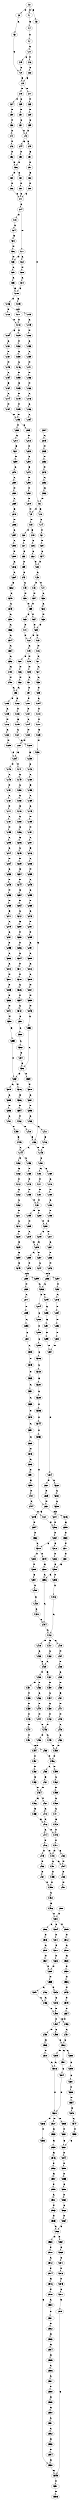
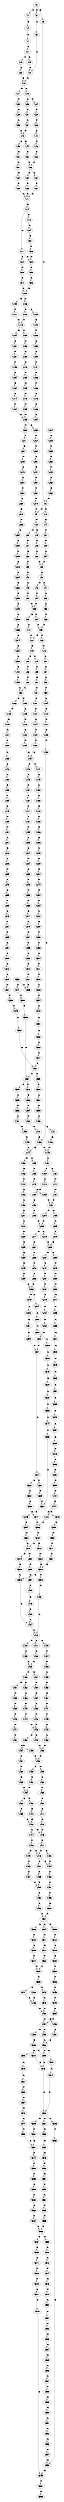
  strict digraph {
    S0
    S1
    S2
    S3
    S4
    S5
    S6
    S7
    S8
    S9
    S10
    S11
    S12
    S13
    S14
    S15
    S16
    S17
    S18
    S19
    S20
    S21
    S22
    S23
    S24
    S25
    S26
    S27
    S28
    S29
    S30
    S31
    S32
    S33
    S34
    S35
    S36
    S37
    S38
    S39
    S40
    S41
    S42
    S43
    S44
    S45
    S46
    S47
    S48
    S49
    S50
    S51
    S52
    S53
    S54
    S55
    S56
    S57
    S58
    S59
    S60
    S61
    S62
    S63
    S64
    S65
    S66
    S67
    S68
    S69
    S70
    S71
    S72
    S73
    S74
    S75
    S76
    S77
    S78
    S79
    S80
    S81
    S82
    S83
    S84
    S85
    S86
    S87
    S88
    S89
    S90
    S91
    S92
    S93
    S94
    S95
    S96
    S97
    S98
    S99
    S100
    S101
    S102
    S103
    S104
    S105
    S106
    S107
    S108
    S109
    S110
    S111
    S112
    S113
    S114
    S115
    S116
    S117
    S118
    S119
    S120
    S121
    S122
    S123
    S124
    S125
    S126
    S127
    S128
    S129
    S130
    S131
    S132
    S133
    S134
    S135
    S136
    S137
    S138
    S139
    S140
    S141
    S142
    S143
    S144
    S145
    S146
    S147
    S148
    S149
    S150
    S151
    S152
    S153
    S154
    S155
    S156
    S157
    S158
    S159
    S160
    S161
    S162
    S163
    S164
    S165
    S166
    S167
    S168
    S169
    S170
    S171
    S172
    S173
    S174
    S175
    S176
    S177
    S178
    S179
    S180
    S181
    S182
    S183
    S184
    S185
    S186
    S187
    S188
    S189
    S190
    S191
    S192
    S193
    S194
    S195
    S196
    S197
    S198
    S199
    S200
    S201
    S202
    S203
    S205
    S206
    S207
    S208
    S209
    S210
    S211
    S212
    S204
    S213
    S214
    S215
    S216
    S217
    S218
    S219
    S220
    S221
    S222
    S223
    S224
    S225
    S226
    S227
    S228
    S229
    S230
    S231
    S232
    S233
    S234
    S235
    S236
    S237
    S238
    S239
    S240
    S241
    S242
    S243
    S244
    S245
    S246
    S247
    S248
    S249
    S250
    S251
    S252
    S253
    S254
    S255
    S256
    S257
    S258
    S259
    S260
    S261
    S262
    S263
    S264
    S265
    S266
    S267
    S268
    S269
    S270
    S271
    S272
    S273
    S274
    S275
    S276
    S277
    S278
    S279
    S280
    S281
    S282
    S283
    S284
    S285
    S286
    S287
    S288
    S289
    S290
    S291
    S292
    S293
    S294
    S295
    S296
    S297
    S298
    S299
    S300
    S301
    S302
    S303
    S304
    S305
    S306
    S307
    S308
    S309
    S310
    S311
    S312
    S313
    S314
    S315
    S316
    S317
    S318
    S319
    S320
    S321
    S322
    S323
    S324
    S325
    S326
    S327
    S328
    S329
    S330
    S331
    S332
    S333
    S334
    S335
    S336
    S337
    S338
    S339
    S340
    S341
    S342
    S343
    S344
    S345
    S346
    S347
    S348
    S349
    S350
    S351
    S352
    S353
    S354
    S355
    S356
    S357
    S358
    S359
    S360
    S361
    S362
    S363
    S364
    S365
    S366
    S367
    S368
    S369
    S370
    S371
    S372
    S373
    S374
    S375
    S376
    S377
    S378
    S379
    S380
    S381
    S382
    S383
    S384
    S385
    S386
    S387
    S388
    S389
    S390
    S391
    S392
    S393
    S394
    S395
    S396
    S397
    S398
    S399
    S400
    S401
    S402
    S403
    S404
    S405
    S406
    S407
    S408
    S409
    S410
    S411
    S412
    S413
    S414
    S415
    S416
    S417
    S418
    S419
    S420
    S421
    S422
    S423
    S424
    S425
    S426
    S427
    S428
    S429
    S430
    S431
    S432
    S433
    S434
    S435
    S436
    S437
    S438
    S439
    S440
    S441
    S442
    S443
    S444
    S445
    S446
    S447
    S448
    S449
    S450
    S451
    S452
    S453
    S454
    S455
    S456
    S457
    S458
    S459
    S460
    S461
    S462
    S463
    S464
    S465
    S466
    S467
    S468
    S469
    S470
    S471
    S472
    S473
    S474
    S475
    S476
    S477
    S478
    S479
    S480
    S481
    S484
    S483
    S485
    S482
    S486
    S487
    S488
    S489
    S490
    S491
    S492
    S493
    S494
+   S495
    S496
    S497
    S498
    S499
    S500
    S501
    S502
    S503
    S504
    S505
    S506
    S507
    S508
    S509
    S510
    S511
    S512
    S513
    S514
    S515
    S516
    S517
    S518
    S519
    S520
    S521
    S522
    S523
    S524
    S525
    S526
    S527
    S528
    S529
    S530
    S531
    S532
    S533
    S534
    S535
    S536
    S537
    S538
    S539
    S540
    S541
    S542
    S543
    S544
    S545
    S546
    S547
    S548
    S549
    S550
    S551
    S552
    S553
    S554
    S555
    S556
    S557
    S558
    S559
    S560
    S561
    S562
    S563
    S564
    S565
    S566
    S567
    S568
    S569
    S570
    S571
    S572
    S573
    S574
    S575
    S576
    S577
    S578
    S579
    S580
    S581
    S582
    S583
    S584
    S585
    S586
    S587
    S588
    S589
    S590
    S591
    S592
    S593
    S594
    S0 -> S1 [label=A]
    S0 -> S2 [label=T]
    S0 -> S3 [label=G]
    S1 -> S4 [label=G]
    S2 -> S5 [label=C]
    S3 -> S6 [label=A]
    S4 -> S7 [label=T]
    S5 -> S8 [label=C]
    S6 -> S9 [label=A]
    S6 -> S10 [label=G]
    S7 -> S11 [label=C]
    S8 -> S12 [label=G]
    S9 -> S13 [label=A]
    S10 -> S14 [label=G]
    S11 -> S15 [label=C]
    S11 -> S16 [label=A]
    S12 -> S17 [label=T]
    S12 -> S18 [label=A]
    S13 -> S19 [label=G]
    S13 -> S20 [label=T]
    S14 -> S21 [label=T]
    S15 -> S8 [label=C]
    S16 -> S22 [label=C]
    S17 -> S23 [label=A]
    S18 -> S24 [label=T]
    S18 -> S25 [label=C]
    S19 -> S26 [label=C]
    S20 -> S27 [label=T]
    S21 -> S28 [label=A]
    S22 -> S12 [label=G]
    S23 -> S29 [label=A]
    S24 -> S30 [label=T]
    S25 -> S31 [label=T]
    S26 -> S32 [label=C]
    S27 -> S33 [label=G]
    S28 -> S34 [label=C]
    S29 -> S35 [label=C]
    S30 -> S36 [label=T]
    S31 -> S37 [label=C]
    S32 -> S38 [label=T]
    S33 -> S39 [label=A]
    S34 -> S38 [label=T]
    S35 -> S40 [label=T]
    S36 -> S41 [label=T]
    S37 -> S40 [label=T]
    S38 -> S42 [label=C]
    S39 -> S43 [label=C]
    S40 -> S44 [label=G]
    S40 -> S45 [label=C]
    S41 -> S46 [label=A]
    S42 -> S47 [label=T]
    S42 -> S48 [label=A]
    S43 -> S49 [label=C]
    S44 -> S50 [label=T]
    S45 -> S51 [label=G]
    S46 -> S52 [label=T]
    S47 -> S53 [label=C]
    S48 -> S54 [label=A]
    S49 -> S55 [label=A]
    S50 -> S56 [label=T]
    S51 -> S57 [label=T]
    S52 -> S56 [label=T]
    S53 -> S58 [label=C]
    S54 -> S59 [label=A]
    S55 -> S59 [label=A]
    S56 -> S60 [label=T]
    S56 -> S61 [label=C]
    S57 -> S62 [label=G]
    S58 -> S63 [label=A]
    S59 -> S64 [label=A]
    S59 -> S65 [label=G]
    S60 -> S66 [label=T]
    S61 -> S67 [label=T]
    S62 -> S68 [label=T]
    S63 -> S69 [label=T]
    S64 -> S69 [label=T]
    S65 -> S70 [label=T]
    S66 -> S71 [label=C]
    S67 -> S71 [label=C]
    S68 -> S71 [label=C]
    S69 -> S72 [label=T]
    S69 -> S73 [label=A]
    S70 -> S72 [label=T]
    S71 -> S74 [label=G]
    S72 -> S75 [label=G]
    S73 -> S76 [label=A]
    S74 -> S77 [label=A]
    S74 -> S78 [label=A]
    S75 -> S79 [label=A]
    S75 -> S80 [label=T]
    S76 -> S81 [label=G]
    S77 -> S82 [label=C]
    S77 -> S83 [label=A]
    S78 -> S84 [label=C]
    S79 -> S85 [label=A]
    S80 -> S86 [label=A]
    S81 -> S87 [label=C]
    S82 -> S88 [label=A]
    S83 -> S89 [label=C]
    S84 -> S90 [label=G]
    S85 -> S91 [label=G]
    S86 -> S92 [label=A]
    S87 -> S93 [label=C]
    S88 -> S94 [label=C]
    S89 -> S95 [label=C]
    S90 -> S96 [label=A]
    S91 -> S97 [label=T]
    S92 -> S98 [label=C]
    S93 -> S99 [label=A]
    S94 -> S100 [label=G]
    S95 -> S100 [label=G]
    S96 -> S83 [label=A]
    S97 -> S101 [label=T]
    S98 -> S102 [label=G]
    S98 -> S103 [label=T]
    S99 -> S104 [label=C]
    S100 -> S105 [label=G]
    S100 -> S106 [label=A]
    S101 -> S107 [label=T]
    S102 -> S108 [label=A]
    S103 -> S109 [label=C]
    S104 -> S110 [label=T]
    S105 -> S111 [label=T]
    S106 -> S112 [label=T]
    S106 -> S113 [label=C]
    S107 -> S114 [label=C]
    S108 -> S115 [label=G]
    S109 -> S116 [label=A]
    S110 -> S117 [label=A]
    S111 -> S118 [label=A]
    S112 -> S118 [label=A]
    S113 -> S119 [label=G]
    S114 -> S120 [label=A]
    S115 -> S121 [label=C]
    S116 -> S122 [label=G]
    S117 -> S123 [label=G]
    S118 -> S124 [label=G]
    S118 -> S125 [label=A]
    S119 -> S126 [label=A]
    S120 -> S127 [label=A]
    S121 -> S128 [label=C]
    S122 -> S129 [label=A]
    S123 -> S130 [label=A]
    S124 -> S131 [label=C]
    S125 -> S132 [label=A]
    S126 -> S133 [label=C]
    S127 -> S134 [label=G]
    S128 -> S135 [label=G]
    S129 -> S134 [label=G]
    S130 -> S136 [label=G]
    S131 -> S137 [label=T]
    S132 -> S138 [label=C]
    S133 -> S139 [label=G]
    S134 -> S140 [label=T]
    S134 -> S141 [label=A]
    S135 -> S142 [label=C]
    S136 -> S143 [label=A]
    S136 -> S144 [label=G]
    S137 -> S145 [label=A]
    S138 -> S146 [label=C]
    S139 -> S147 [label=A]
    S140 -> S148 [label=G]
    S141 -> S149 [label=C]
    S142 -> S150 [label=C]
    S143 -> S151 [label=C]
    S144 -> S152 [label=G]
    S144 -> S153 [label=C]
    S145 -> S154 [label=C]
    S146 -> S155 [label=T]
    S147 -> S156 [label=A]
    S148 -> S157 [label=T]
    S149 -> S158 [label=C]
    S150 -> S159 [label=G]
    S151 -> S160 [label=C]
    S151 -> S161 [label=G]
    S152 -> S162 [label=G]
    S153 -> S163 [label=T]
    S154 -> S164 [label=G]
    S155 -> S165 [label=G]
    S156 -> S166 [label=A]
    S157 -> S167 [label=C]
    S158 -> S168 [label=C]
    S159 -> S169 [label=C]
    S160 -> S170 [label=C]
    S161 -> S171 [label=A]
    S162 -> S172 [label=T]
    S163 -> S173 [label=T]
    S164 -> S174 [label=G]
    S165 -> S175 [label=A]
    S166 -> S176 [label=G]
    S167 -> S177 [label=T]
    S168 -> S178 [label=G]
    S169 -> S179 [label=C]
    S170 -> S180 [label=A]
    S171 -> S181 [label=A]
    S172 -> S182 [label=C]
    S173 -> S183 [label=A]
    S174 -> S184 [label=A]
    S175 -> S185 [label=A]
    S176 -> S186 [label=C]
    S177 -> S187 [label=C]
    S178 -> S188 [label=C]
    S179 -> S189 [label=A]
    S180 -> S190 [label=C]
    S181 -> S191 [label=T]
    S182 -> S192 [label=C]
    S183 -> S191 [label=T]
    S184 -> S193 [label=A]
    S185 -> S193 [label=A]
    S186 -> S194 [label=C]
    S187 -> S195 [label=A]
    S188 -> S196 [label=G]
    S189 -> S197 [label=A]
    S190 -> S198 [label=T]
    S191 -> S199 [label=A]
    S191 -> S200 [label=T]
    S192 -> S201 [label=A]
    S193 -> S202 [label=A]
    S193 -> S203 [label=C]
    S195 -> S205 [label=C]
    S196 -> S206 [label=G]
    S197 -> S207 [label=C]
    S198 -> S208 [label=T]
    S199 -> S209 [label=A]
    S200 -> S208 [label=T]
    S201 -> S210 [label=C]
    S202 -> S211 [label=C]
    S203 -> S212 [label=T]
    S205 -> S214 [label=C]
    S206 -> S215 [label=C]
    S207 -> S216 [label=G]
    S208 -> S217 [label=A]
    S208 -> S218 [label=C]
    S209 -> S219 [label=C]
    S210 -> S220 [label=A]
    S211 -> S221 [label=G]
    S212 -> S222 [label=T]
    S204 -> S213 [label=C]
    S213 -> S223 [label=A]
    S214 -> S224 [label=A]
    S215 -> S225 [label=A]
    S216 -> S226 [label=C]
    S217 -> S227 [label=C]
    S218 -> S228 [label=G]
    S219 -> S228 [label=G]
    S220 -> S229 [label=G]
    S221 -> S230 [label=A]
    S222 -> S231 [label=C]
    S223 -> S232 [label=T]
    S224 -> S233 [label=C]
    S225 -> S234 [label=G]
    S226 -> S235 [label=A]
    S227 -> S236 [label=T]
    S228 -> S237 [label=A]
    S228 -> S238 [label=C]
    S229 -> S239 [label=G]
    S230 -> S240 [label=C]
    S231 -> S241 [label=G]
    S232 -> S242 [label=T]
    S233 -> S243 [label=T]
    S234 -> S244 [label=T]
    S235 -> S245 [label=C]
    S236 -> S246 [label=A]
    S237 -> S247 [label=C]
    S238 -> S248 [label=T]
    S239 -> S249 [label=G]
    S240 -> S250 [label=C]
    S241 -> S251 [label=T]
    S242 -> S252 [label=C]
    S243 -> S253 [label=A]
    S244 -> S254 [label=G]
    S245 -> S255 [label=C]
    S246 -> S256 [label=C]
    S247 -> S257 [label=A]
    S248 -> S258 [label=C]
    S249 -> S259 [label=C]
    S250 -> S260 [label=A]
    S251 -> S261 [label=A]
    S252 -> S262 [label=G]
    S253 -> S263 [label=A]
    S254 -> S264 [label=T]
    S255 -> S265 [label=T]
    S256 -> S266 [label=C]
    S257 -> S267 [label=A]
    S258 -> S268 [label=A]
    S259 -> S266 [label=C]
    S260 -> S269 [label=C]
    S261 -> S270 [label=A]
    S262 -> S6 [label=A]
    S263 -> S271 [label=G]
    S264 -> S272 [label=C]
    S265 -> S273 [label=C]
    S266 -> S274 [label=G]
    S266 -> S275 [label=T]
    S267 -> S276 [label=C]
    S268 -> S277 [label=G]
    S269 -> S278 [label=G]
    S270 -> S9 [label=A]
    S271 -> S279 [label=G]
    S272 -> S280 [label=G]
    S273 -> S281 [label=T]
    S274 -> S282 [label=C]
    S275 -> S283 [label=C]
    S276 -> S284 [label=T]
    S277 -> S285 [label=T]
    S278 -> S286 [label=A]
    S279 -> S287 [label=C]
    S280 -> S288 [label=A]
    S281 -> S289 [label=T]
    S282 -> S290 [label=A]
    S283 -> S291 [label=G]
    S284 -> S292 [label=A]
    S285 -> S293 [label=C]
    S286 -> S294 [label=C]
    S287 -> S295 [label=T]
    S288 -> S296 [label=A]
    S289 -> S297 [label=C]
    S290 -> S298 [label=C]
    S291 -> S299 [label=T]
    S292 -> S300 [label=T]
    S293 -> S301 [label=G]
    S294 -> S302 [label=C]
    S295 -> S303 [label=C]
    S296 -> S304 [label=C]
    S297 -> S305 [label=C]
    S298 -> S306 [label=C]
    S299 -> S307 [label=T]
    S300 -> S307 [label=T]
    S301 -> S308 [label=G]
    S302 -> S309 [label=T]
    S303 -> S310 [label=C]
    S304 -> S311 [label=A]
    S305 -> S312 [label=G]
    S306 -> S313 [label=C]
    S307 -> S314 [label=T]
    S308 -> S315 [label=T]
    S309 -> S316 [label=G]
    S310 -> S317 [label=A]
    S311 -> S318 [label=A]
    S312 -> S319 [label=C]
    S313 -> S320 [label=G]
    S314 -> S321 [label=T]
    S314 -> S322 [label=C]
    S315 -> S323 [label=T]
    S316 -> S324 [label=C]
    S317 -> S325 [label=T]
    S318 -> S326 [label=C]
    S319 -> S327 [label=A]
    S320 -> S328 [label=C]
    S321 -> S329 [label=T]
    S322 -> S330 [label=C]
    S323 -> S331 [label=C]
    S324 -> S332 [label=G]
-   S325 -> S333 [label=T]
+   S333 -> S325 [label=T]
    S326 -> S334 [label=A]
    S327 -> S335 [label=A]
    S328 -> S336 [label=A]
    S329 -> S337 [label=A]
    S330 -> S338 [label=C]
    S331 -> S339 [label=C]
    S332 -> S340 [label=G]
    S333 -> S341 [label=A]
    S334 -> S342 [label=C]
    S335 -> S343 [label=A]
    S336 -> S344 [label=A]
    S337 -> S345 [label=G]
    S337 -> S346 [label=A]
    S338 -> S347 [label=A]
    S339 -> S348 [label=T]
    S340 -> S349 [label=C]
    S341 -> S350 [label=A]
    S342 -> S351 [label=C]
    S343 -> S352 [label=C]
    S344 -> S353 [label=T]
    S345 -> S354 [label=T]
    S346 -> S355 [label=G]
    S347 -> S356 [label=A]
    S348 -> S357 [label=C]
    S349 -> S358 [label=C]
    S350 -> S359 [label=G]
    S351 -> S360 [label=C]
    S352 -> S361 [label=G]
    S353 -> S337 [label=A]
    S354 -> S362 [label=A]
    S355 -> S363 [label=A]
    S356 -> S364 [label=A]
    S357 -> S365 [label=G]
    S358 -> S366 [label=C]
    S359 -> S367 [label=T]
    S360 -> S368 [label=C]
    S361 -> S367 [label=T]
    S361 -> S369 [label=A]
    S362 -> S370 [label=C]
    S363 -> S371 [label=A]
    S364 -> S370 [label=C]
    S364 -> S372 [label=G]
    S365 -> S373 [label=A]
    S366 -> S374 [label=C]
    S367 -> S375 [label=C]
    S367 -> S376 [label=A]
    S368 -> S377 [label=C]
    S369 -> S378 [label=T]
    S370 -> S379 [label=T]
    S370 -> S380 [label=A]
    S371 -> S381 [label=A]
    S372 -> S382 [label=A]
    S373 -> S383 [label=C]
    S374 -> S384 [label=C]
    S375 -> S385 [label=C]
    S376 -> S386 [label=G]
    S377 -> S361 [label=G]
    S378 -> S387 [label=C]
    S379 -> S388 [label=G]
    S380 -> S389 [label=A]
    S381 -> S390 [label=G]
    S382 -> S390 [label=G]
    S383 -> S391 [label=T]
    S384 -> S392 [label=C]
    S385 -> S393 [label=A]
    S386 -> S394 [label=T]
    S387 -> S395 [label=T]
    S388 -> S396 [label=C]
    S389 -> S397 [label=G]
    S390 -> S396 [label=C]
    S390 -> S398 [label=A]
    S391 -> S399 [label=G]
    S392 -> S400 [label=G]
    S393 -> S401 [label=C]
    S394 -> S402 [label=A]
    S395 -> S403 [label=C]
    S396 -> S404 [label=C]
    S397 -> S405 [label=C]
    S398 -> S406 [label=C]
    S399 -> S407 [label=T]
    S400 -> S408 [label=A]
    S401 -> S409 [label=T]
    S402 -> S410 [label=A]
    S403 -> S411 [label=C]
    S404 -> S412 [label=C]
    S405 -> S413 [label=G]
    S406 -> S412 [label=C]
    S407 -> S414 [label=G]
    S408 -> S98 [label=C]
    S409 -> S415 [label=G]
    S410 -> S136 [label=G]
    S411 -> S416 [label=G]
    S412 -> S417 [label=G]
    S412 -> S418 [label=T]
    S412 -> S419 [label=C]
    S413 -> S420 [label=C]
    S414 -> S421 [label=A]
    S415 -> S144 [label=G]
    S416 -> S143 [label=A]
    S417 -> S422 [label=C]
    S418 -> S423 [label=C]
    S419 -> S424 [label=A]
    S420 -> S404 [label=C]
    S421 -> S356 [label=A]
    S422 -> S425 [label=C]
    S423 -> S425 [label=C]
    S424 -> S426 [label=T]
    S425 -> S427 [label=G]
    S425 -> S428 [label=A]
    S426 -> S429 [label=C]
    S427 -> S430 [label=A]
    S428 -> S431 [label=A]
    S428 -> S432 [label=T]
    S429 -> S433 [label=A]
    S430 -> S434 [label=C]
    S431 -> S435 [label=A]
    S432 -> S436 [label=C]
    S433 -> S437 [label=G]
    S434 -> S438 [label=C]
    S435 -> S439 [label=T]
    S436 -> S440 [label=T]
    S437 -> S441 [label=A]
    S438 -> S442 [label=A]
    S439 -> S443 [label=T]
    S440 -> S444 [label=A]
    S441 -> S445 [label=A]
    S442 -> S446 [label=T]
    S443 -> S447 [label=A]
    S444 -> S446 [label=T]
    S445 -> S448 [label=C]
    S446 -> S449 [label=C]
    S446 -> S450 [label=T]
    S447 -> S451 [label=T]
    S448 -> S452 [label=C]
    S449 -> S453 [label=A]
    S450 -> S454 [label=T]
    S451 -> S455 [label=A]
    S452 -> S453 [label=A]
    S453 -> S456 [label=T]
    S454 -> S457 [label=T]
    S455 -> S456 [label=T]
    S456 -> S458 [label=C]
    S456 -> S459 [label=A]
    S457 -> S460 [label=T]
    S458 -> S461 [label=G]
    S459 -> S462 [label=C]
    S460 -> S463 [label=G]
    S461 -> S464 [label=A]
    S462 -> S465 [label=T]
    S463 -> S464 [label=A]
    S464 -> S466 [label=G]
    S464 -> S467 [label=A]
    S465 -> S468 [label=C]
    S466 -> S469 [label=G]
    S467 -> S470 [label=G]
    S468 -> S471 [label=C]
    S469 -> S472 [label=G]
    S470 -> S472 [label=G]
    S471 -> S473 [label=G]
    S472 -> S474 [label=C]
    S472 -> S475 [label=A]
    S473 -> S475 [label=A]
    S474 -> S476 [label=T]
    S475 -> S477 [label=T]
    S476 -> S478 [label=A]
    S476 -> S479 [label=T]
    S477 -> S478 [label=A]
    S477 -> S480 [label=G]
    S478 -> S481 [label=C]
    S478 -> S484 [label=C]
    S479 -> S483 [label=T]
    S480 -> S484 [label=A]
    S481 -> S485 [label=T]
    S484 -> S488 [label=T]
    S483 -> S487 [label=T]
    S485 -> S489 [label=T]
    S482 -> S486 [label=C]
    S486 -> S490 [label=T]
    S487 -> S489 [label=T]
    S488 -> S491 [label=A]
    S489 -> S492 [label=C]
    S490 -> S493 [label=G]
    S490 -> S494 [label=A]
+   S491 -> S495 [label=T]
    S492 -> S496 [label=G]
    S493 -> S497 [label=C]
    S494 -> S498 [label=A]
    S494 -> S499 [label=C]
+   S495 -> S500 [label=G]
    S496 -> S501 [label=A]
    S497 -> S502 [label=C]
    S498 -> S503 [label=G]
    S499 -> S502 [label=C]
    S500 -> S501 [label=A]
    S501 -> S504 [label=C]
    S501 -> S505 [label=T]
    S501 -> S506 [label=C]
    S502 -> S507 [label=G]
    S502 -> S508 [label=C]
    S502 -> S509 [label=T]
    S503 -> S510 [label=T]
    S504 -> S511 [label=A]
    S505 -> S512 [label=A]
    S506 -> S513 [label=T]
    S507 -> S514 [label=C]
    S508 -> S515 [label=C]
    S509 -> S516 [label=C]
    S510 -> S516 [label=C]
    S511 -> S517 [label=G]
    S512 -> S518 [label=C]
    S513 -> S519 [label=C]
    S514 -> S520 [label=T]
    S515 -> S521 [label=C]
    S516 -> S520 [label=T]
    S517 -> S522 [label=A]
    S518 -> S523 [label=G]
    S519 -> S524 [label=A]
    S520 -> S525 [label=T]
    S520 -> S526 [label=T]
    S520 -> S527 [label=A]
    S521 -> S528 [label=A]
    S522 -> S529 [label=A]
    S523 -> S530 [label=T]
    S524 -> S529 [label=A]
    S525 -> S531 [label=A]
    S526 -> S532 [label=A]
    S527 -> S533 [label=G]
    S528 -> S534 [label=A]
    S529 -> S535 [label=A]
    S530 -> S536 [label=A]
    S531 -> S537 [label=G]
    S532 -> S538 [label=G]
    S533 -> S539 [label=G]
    S534 -> S540 [label=G]
    S535 -> S541 [label=C]
    S535 -> S542 [label=T]
    S536 -> S543 [label=A]
    S537 -> S544 [label=T]
    S538 -> S545 [label=G]
    S539 -> S546 [label=G]
    S540 -> S547 [label=C]
    S541 -> S486 [label=C]
    S542 -> S548 [label=C]
    S543 -> S549 [label=T]
    S544 -> S550 [label=T]
    S545 -> S551 [label=T]
    S546 -> S552 [label=T]
    S547 -> S553 [label=A]
    S548 -> S490 [label=T]
    S549 -> S554 [label=T]
    S550 -> S555 [label=T]
    S551 -> S556 [label=A]
    S552 -> S557 [label=G]
    S553 -> S537 [label=G]
    S554 -> S494 [label=A]
    S555 -> S558 [label=G]
    S557 -> S559 [label=T]
    S558 -> S560 [label=T]
    S559 -> S561 [label=C]
    S560 -> S562 [label=C]
    S561 -> S563 [label=A]
    S562 -> S564 [label=A]
    S563 -> S565 [label=A]
    S564 -> S566 [label=C]
    S565 -> S566 [label=C]
    S566 -> S567 [label=T]
    S566 -> S568 [label=A]
    S567 -> S569 [label=G]
    S568 -> S570 [label=T]
    S569 -> S571 [label=C]
    S570 -> S572 [label=C]
    S571 -> S573 [label=A]
    S572 -> S574 [label=T]
    S573 -> S575 [label=T]
    S574 -> S576 [label=G]
    S575 -> S577 [label=C]
    S576 -> S578 [label=A]
    S577 -> S579 [label=G]
    S578 -> S580 [label=C]
    S579 -> S545 [label=G]
    S580 -> S581 [label=T]
    S581 -> S582 [label=A]
    S582 -> S583 [label=G]
    S583 -> S584 [label=G]
    S584 -> S585 [label=G]
    S585 -> S586 [label=C]
    S586 -> S587 [label=C]
    S587 -> S588 [label=T]
    S588 -> S589 [label=G]
    S589 -> S590 [label=G]
    S590 -> S591 [label=C]
    S591 -> S592 [label=C]
    S592 -> S593 [label=G]
    S593 -> S594 [label=A]
    S594 -> S538 [label=G]
  }
